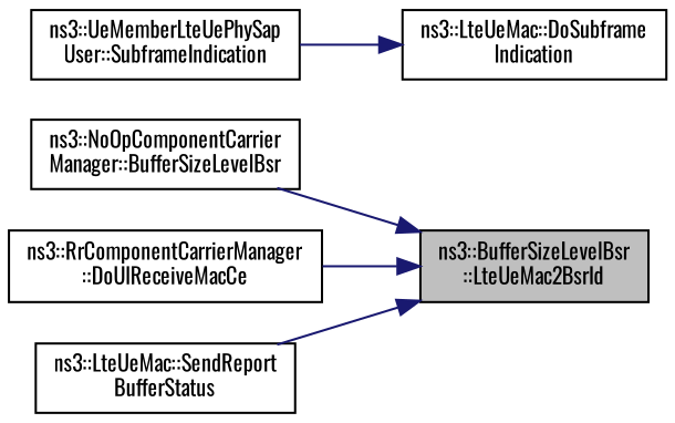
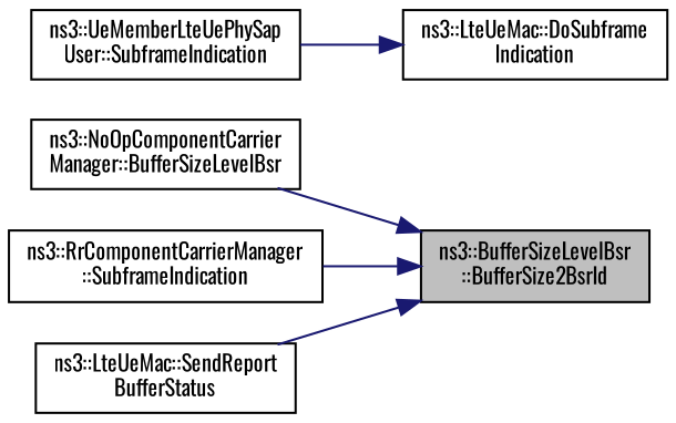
  digraph {
    fontname=Oswald
    rankdir=RL
    node [color=black fillcolor=white fontname=Oswald fontsize=10 shape=record style=filled]
    edge [color=midnightblue dir=back fontname=Oswald fontsize=10 labelfontname=Helvetica labelfontsize=10 style=solid]
-   n1 [fillcolor=grey75 fontcolor=black height=0.2 label="ns3::BufferSizeLevelBsr\l::LteUeMac2BsrId" width=0.4]
+   n1 [fillcolor=grey75 fontcolor=black height=0.2 label="ns3::BufferSizeLevelBsr\l::BufferSize2BsrId" width=0.4]
    n2 [height=0.2 label="ns3::NoOpComponentCarrier\lManager::BufferSizeLevelBsr" width=0.4]
-   n3 [height=0.2 label="ns3::RrComponentCarrierManager\l::DoUlReceiveMacCe" width=0.4]
+   n3 [height=0.2 label="ns3::RrComponentCarrierManager\l::SubframeIndication" width=0.4]
    n4 [height=0.2 label="ns3::LteUeMac::SendReport\lBufferStatus" width=0.4]
    n5 [height=0.2 label="ns3::LteUeMac::DoSubframe\lIndication" width=0.4]
    n6 [height=0.2 label="ns3::UeMemberLteUePhySap\lUser::SubframeIndication" width=0.4]
    n1 -> n2
    n1 -> n3
    n1 -> n4
    n5 -> n6
  }
